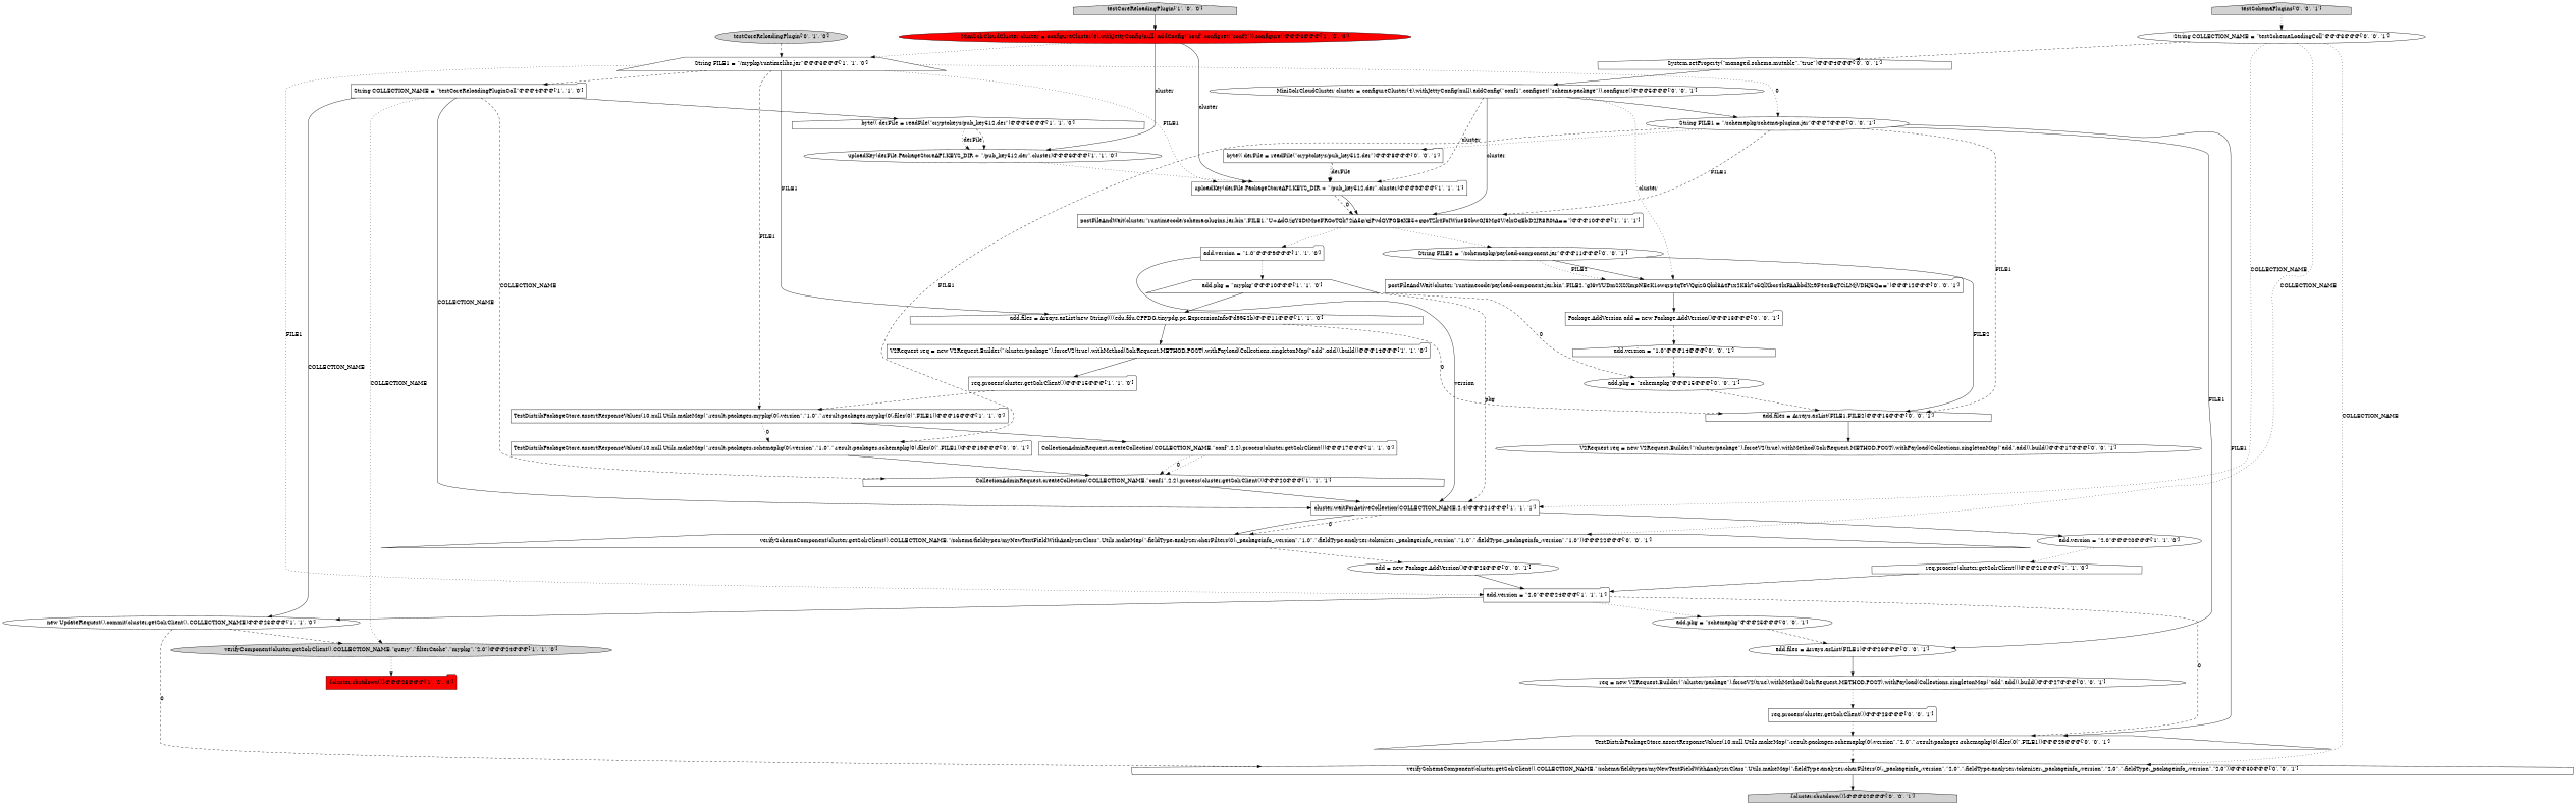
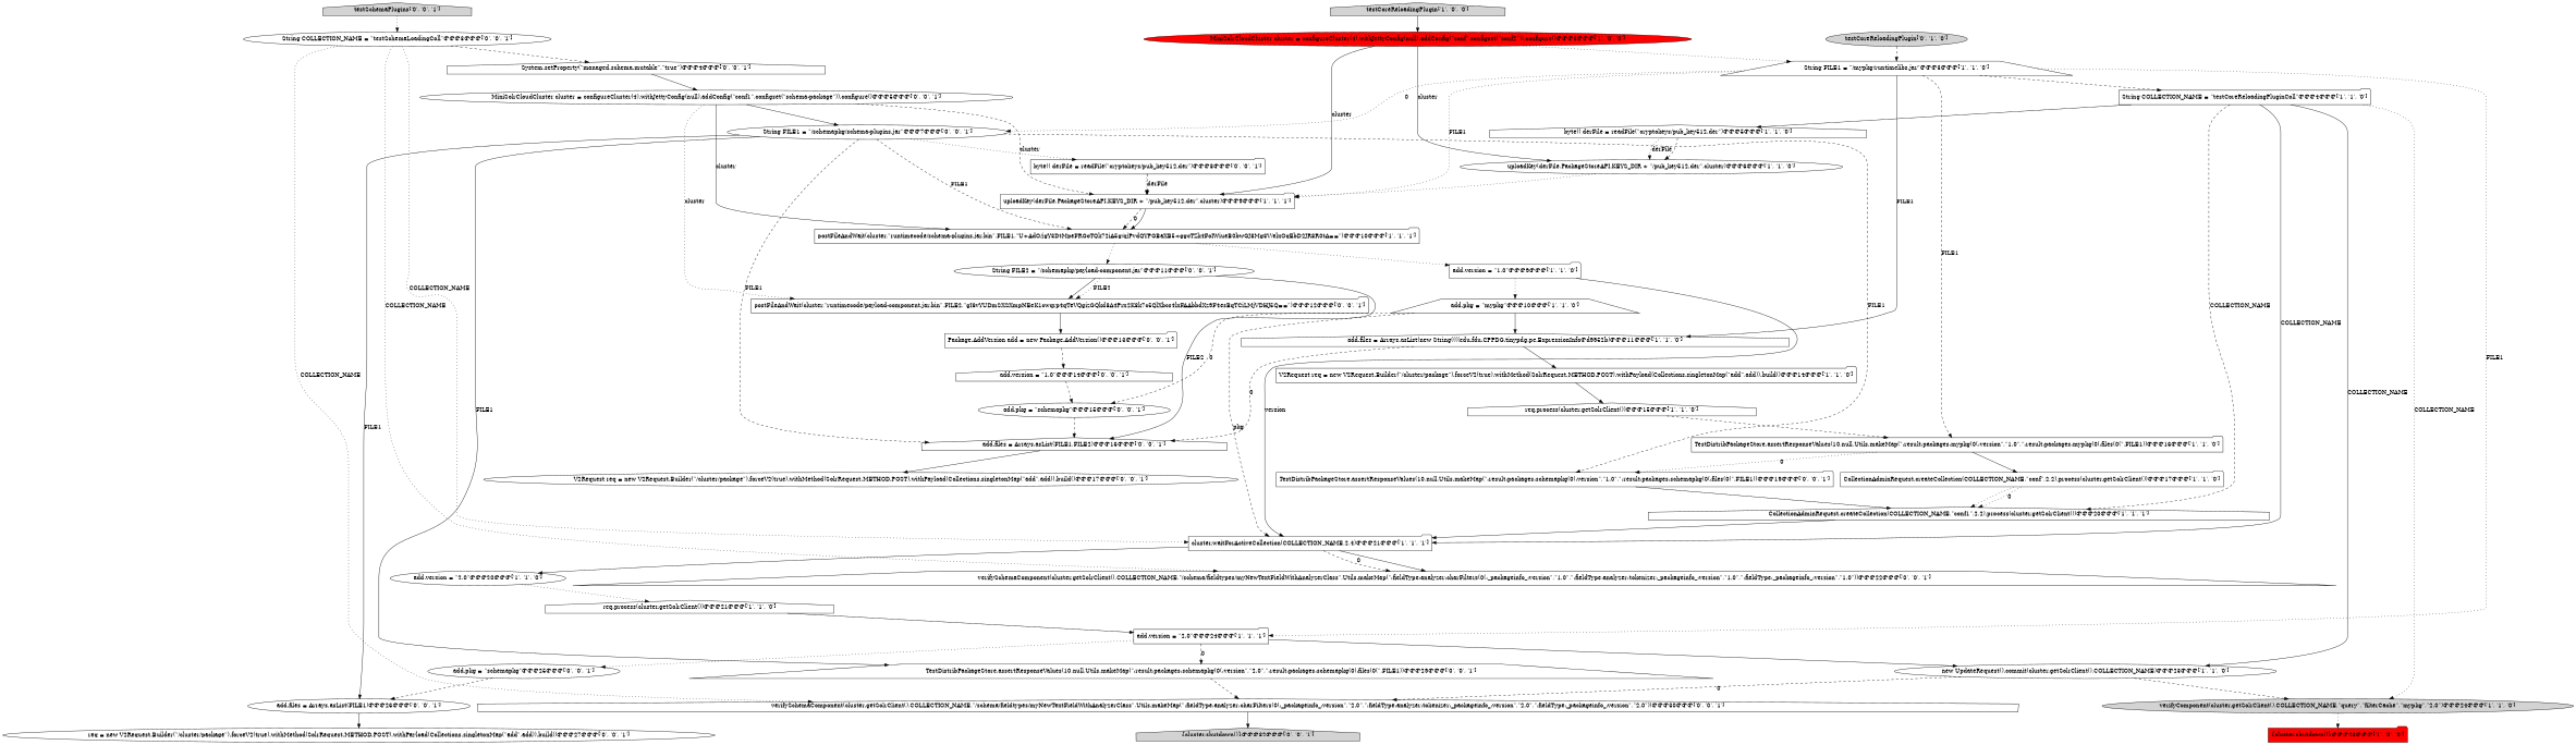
  digraph {
    node [fillcolor=white shape=ellipse style=filled]
    edge [style=solid]
    n1 [label="postFileAndWait(cluster,\"runtimecode/schema-plugins.jar.bin\",FILE1,\"U+AdO/jgY3DtMpeFRGoTQk72iA5g/qjPvdQYPGBaXB5+ggcTZk4FoIWiueB0bwGJ8Mg3V/elxOqEbD2JR8R0tA==\")@@@10@@@['1', '1', '1']" shape=folder]
    n2 [label="String FILE2 = \"/schemapkg/payload-component.jar\"@@@11@@@['0', '0', '1']"]
    n3 [label="add.version = \"1.0\"@@@9@@@['1', '1', '0']" shape=folder]
    n4 [label="add.files = Arrays.asList(FILE1,FILE2)@@@16@@@['0', '0', '1']" shape=house]
    n5 [label="postFileAndWait(cluster,\"runtimecode/payload-component.jar.bin\",FILE2,\"gI6vYUDmSXSXmpNEeK1cwqrp4qTeVQgizGQkd8A4Prx2K8k7c5QlXbcs4lxFAAbbdXz9F4esBqTCiLMjVDHJ5Q==\")@@@12@@@['0', '0', '1']" shape=folder]
    n6 [label="cluster.waitForActiveCollection(COLLECTION_NAME,2,4)@@@21@@@['1', '1', '1']" shape=folder]
    n7 [label="add.pkg = \"mypkg\"@@@10@@@['1', '1', '0']" shape=trapezium]
    n8 [label="verifySchemaComponent(cluster.getSolrClient(),COLLECTION_NAME,\"/schema/fieldtypes/myNewTextFieldWithAnalyzerClass\",Utils.makeMap(\":fieldType:analyzer:charFilters(0(:_packageinfo_:version\",\"2.0\",\":fieldType:analyzer:tokenizer:_packageinfo_:version\",\"2.0\",\":fieldType:_packageinfo_:version\",\"2.0\"))@@@30@@@['0', '0', '1']" shape=house]
    n9 [fillcolor=lightgray label="{cluster.shutdown()}@@@32@@@['0', '0', '1']" shape=house]
    n10 [label="V2Request req = new V2Request.Builder(\"/cluster/package\").forceV2(true).withMethod(SolrRequest.METHOD.POST).withPayload(Collections.singletonMap(\"add\",add)).build()@@@17@@@['0', '0', '1']"]
    n11 [label="Package.AddVersion add = new Package.AddVersion()@@@13@@@['0', '0', '1']" shape=folder]
-   n12 [label="req.process(cluster.getSolrClient())@@@15@@@['1', '1', '0']" shape=folder]
+   n12 [label="req.process(cluster.getSolrClient())@@@15@@@['1', '1', '0']" shape=house]
    n13 [label="TestDistribPackageStore.assertResponseValues(10,null,Utils.makeMap(\":result:packages:mypkg(0(:version\",\"1.0\",\":result:packages:mypkg(0(:files(0(\",FILE1))@@@16@@@['1', '1', '0']" shape=folder]
    n14 [label="TestDistribPackageStore.assertResponseValues(10,null,Utils.makeMap(\":result:packages:schemapkg(0(:version\",\"1.0\",\":result:packages:schemapkg(0(:files(0(\",FILE1))@@@19@@@['0', '0', '1']" shape=folder]
    n15 [label="CollectionAdminRequest.createCollection(COLLECTION_NAME,\"conf\",2,2).process(cluster.getSolrClient())@@@17@@@['1', '1', '0']" shape=folder]
    n16 [label="verifySchemaComponent(cluster.getSolrClient(),COLLECTION_NAME,\"/schema/fieldtypes/myNewTextFieldWithAnalyzerClass\",Utils.makeMap(\":fieldType:analyzer:charFilters(0(:_packageinfo_:version\",\"1.0\",\":fieldType:analyzer:tokenizer:_packageinfo_:version\",\"1.0\",\":fieldType:_packageinfo_:version\",\"1.0\"))@@@22@@@['0', '0', '1']" shape=trapezium]
-   n17 [label="add = new Package.AddVersion()@@@23@@@['0', '0', '1']"]
    n18 [label="add.version = \"2.0\"@@@24@@@['1', '1', '1']" shape=folder]
    n19 [label="CollectionAdminRequest.createCollection(COLLECTION_NAME,\"conf1\",2,2).process(cluster.getSolrClient())@@@20@@@['1', '1', '1']" shape=house]
    n20 [label="String FILE1 = \"/mypkg/runtimelibs.jar\"@@@3@@@['1', '1', '0']" shape=trapezium]
    n21 [label="String FILE1 = \"/schemapkg/schema-plugins.jar\"@@@7@@@['0', '0', '1']"]
    n22 [label="uploadKey(derFile,PackageStoreAPI.KEYS_DIR + \"/pub_key512.der\",cluster)@@@9@@@['1', '1', '1']" shape=folder]
    n23 [label="add.files = Arrays.asList(new String((((edu.fdu.CPPDG.tinypdg.pe.ExpressionInfo@d9952b)@@@11@@@['1', '1', '0']" shape=house]
    n24 [label="String COLLECTION_NAME = \"testCoreReloadingPluginColl\"@@@4@@@['1', '1', '0']" shape=folder]
    n25 [label="add.files = Arrays.asList(FILE1)@@@26@@@['0', '0', '1']"]
    n26 [label="TestDistribPackageStore.assertResponseValues(10,null,Utils.makeMap(\":result:packages:schemapkg(0(:version\",\"2.0\",\":result:packages:schemapkg(0(:files(0(\",FILE1))@@@29@@@['0', '0', '1']" shape=trapezium]
    n27 [label="byte(( derFile = readFile(\"cryptokeys/pub_key512.der\")@@@8@@@['0', '0', '1']" shape=folder]
    n28 [label="new UpdateRequest().commit(cluster.getSolrClient(),COLLECTION_NAME)@@@23@@@['1', '1', '0']"]
    n29 [label="add.pkg = \"schemapkg\"@@@25@@@['0', '0', '1']"]
    n30 [label="V2Request req = new V2Request.Builder(\"/cluster/package\").forceV2(true).withMethod(SolrRequest.METHOD.POST).withPayload(Collections.singletonMap(\"add\",add)).build()@@@14@@@['1', '1', '0']" shape=folder]
    n31 [fillcolor=lightgray label="verifyComponent(cluster.getSolrClient(),COLLECTION_NAME,\"query\",\"filterCache\",\"mypkg\",\"2.0\")@@@24@@@['1', '1', '0']"]
    n32 [label="byte(( derFile = readFile(\"cryptokeys/pub_key512.der\")@@@5@@@['1', '1', '0']" shape=house]
    n33 [fillcolor=red label="{cluster.shutdown()}@@@28@@@['1', '0', '0']" shape=folder]
    n34 [label="add.version = \"1.0\"@@@14@@@['0', '0', '1']" shape=house]
    n35 [label="add.pkg = \"schemapkg\"@@@15@@@['0', '0', '1']"]
    n36 [label="add.version = \"2.0\"@@@20@@@['1', '1', '0']"]
    n37 [label="req = new V2Request.Builder(\"/cluster/package\").forceV2(true).withMethod(SolrRequest.METHOD.POST).withPayload(Collections.singletonMap(\"add\",add)).build()@@@27@@@['0', '0', '1']"]
    n38 [label="String COLLECTION_NAME = \"testSchemaLoadingColl\"@@@3@@@['0', '0', '1']"]
    n39 [label="System.setProperty(\"managed.schema.mutable\",\"true\")@@@4@@@['0', '0', '1']" shape=house]
    n40 [label="MiniSolrCloudCluster cluster = configureCluster(4).withJettyConfig(null).addConfig(\"conf1\",configset(\"schema-package\")).configure()@@@5@@@['0', '0', '1']"]
    n41 [label="req.process(cluster.getSolrClient())@@@21@@@['1', '1', '0']" shape=house]
    n42 [fillcolor=lightgray label="testCoreReloadingPlugin['0', '1', '0']"]
-   n43 [label="req.process(cluster.getSolrClient())@@@28@@@['0', '0', '1']" shape=folder]
    n44 [fillcolor=lightgray label="testSchemaPlugins['0', '0', '1']" shape=house]
    n45 [label="uploadKey(derFile,PackageStoreAPI.KEYS_DIR + \"/pub_key512.der\",cluster)@@@6@@@['1', '1', '0']"]
    n46 [fillcolor=red label="MiniSolrCloudCluster cluster = configureCluster(4).withJettyConfig(null).addConfig(\"conf\",configset(\"conf2\")).configure()@@@3@@@['1', '0', '0']"]
    n47 [fillcolor=lightgray label="testCoreReloadingPlugin['1', '0', '0']" shape=house]
    n1 -> n2 [style=dotted]
    n1 -> n3 [style=dotted]
    n2 -> n4 [label=FILE2]
    n2 -> n5
    n2 -> n5 [label=FILE2 style=dotted]
    n3 -> n6 [label=version]
    n3 -> n7 [style=dotted]
    n4 -> n10
    n5 -> n11
    n6 -> n16 [label=0 style=dashed]
    n6 -> n16
    n6 -> n36
    n7 -> n6 [label=pkg style=dashed]
    n7 -> n23
    n7 -> n35 [label=0 style=dashed]
    n8 -> n9
    n11 -> n34 [style=dashed]
    n12 -> n13 [style=dashed]
    n13 -> n14 [label=0 style=dotted]
    n13 -> n15
    n14 -> n19
    n15 -> n19 [style=dotted]
    n15 -> n19 [label=0 style=dotted]
-   n16 -> n17 [style=dashed]
-   n17 -> n18
    n18 -> n26 [label=0 style=dashed]
    n18 -> n28
    n18 -> n29 [style=dotted]
    n19 -> n6
    n20 -> n13 [label=FILE1 style=dashed]
    n20 -> n18 [label=FILE1 style=dotted]
    n20 -> n21 [label=0 style=dotted]
    n20 -> n22 [label=FILE1 style=dotted]
    n20 -> n23 [label=FILE1]
    n20 -> n24 [style=dashed]
    n21 -> n1 [label=FILE1 style=dashed]
    n21 -> n4 [label=FILE1 style=dashed]
    n21 -> n14 [label=FILE1 style=dashed]
    n21 -> n25 [label=FILE1]
    n21 -> n26 [label=FILE1]
    n21 -> n27 [style=dotted]
    n22 -> n1 [label=0 style=dashed]
    n22 -> n1
    n23 -> n4 [label=0 style=dashed]
    n23 -> n30
    n24 -> n6 [label=COLLECTION_NAME]
    n24 -> n19 [label=COLLECTION_NAME style=dashed]
    n24 -> n28 [label=COLLECTION_NAME]
    n24 -> n31 [label=COLLECTION_NAME style=dotted]
    n24 -> n32
    n25 -> n37
    n26 -> n8 [style=dashed]
    n27 -> n22 [label=derFile style=dashed]
    n27 -> n22 [style=dotted]
    n28 -> n8 [label=0 style=dashed]
    n28 -> n31 [style=dashed]
    n29 -> n25 [style=dashed]
    n30 -> n12
    n31 -> n33 [style=dotted]
    n32 -> n45 [label=derFile style=dotted]
    n32 -> n45 [style=dashed]
    n34 -> n35 [style=dashed]
    n35 -> n4 [style=dashed]
    n36 -> n41 [style=dotted]
-   n37 -> n43 [style=dotted]
    n38 -> n6 [label=COLLECTION_NAME style=dotted]
    n38 -> n8 [label=COLLECTION_NAME style=dotted]
    n38 -> n16 [label=COLLECTION_NAME style=dotted]
    n38 -> n39 [style=dashed]
    n39 -> n40
    n40 -> n1 [label=cluster]
    n40 -> n5 [label=cluster style=dotted]
    n40 -> n21
    n40 -> n22 [label=cluster style=dashed]
    n41 -> n18
    n42 -> n20 [style=dashed]
-   n43 -> n26 [style=dotted]
    n44 -> n38 [style=dotted]
    n45 -> n22 [style=dotted]
    n46 -> n20 [style=dotted]
    n46 -> n22 [label=cluster]
    n46 -> n45 [label=cluster]
    n47 -> n46
  }
